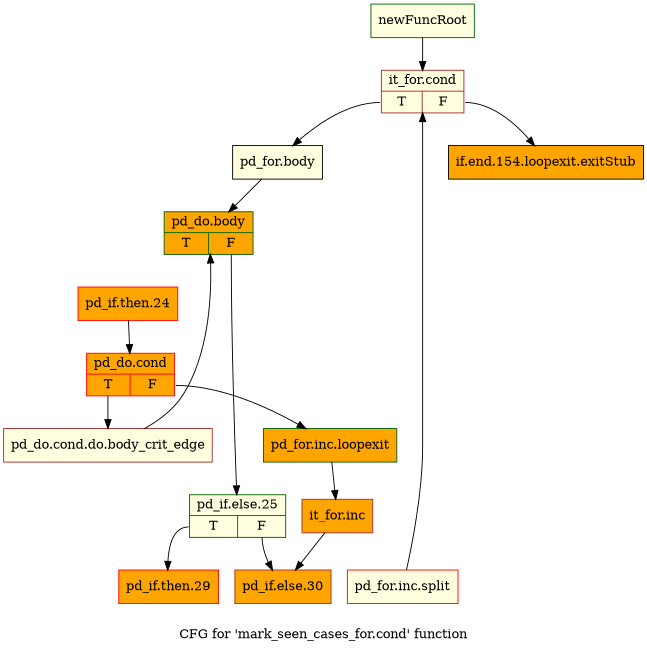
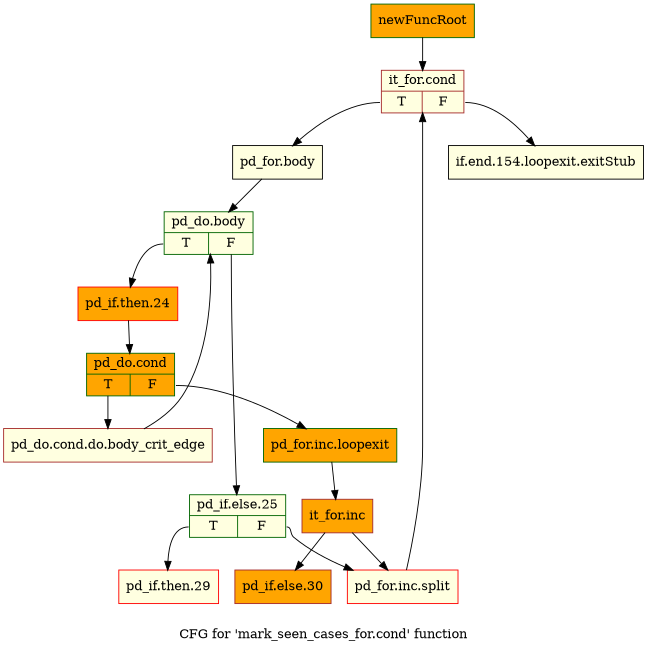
  digraph {
    label="CFG for 'mark_seen_cases_for.cond' function"
    node [color=darkgreen fillcolor=orange shape=record style=filled]
-   n1 [fillcolor=lightyellow label="{newFuncRoot}"]
+   n1 [label="{newFuncRoot}"]
    n2 [color=brown fillcolor=lightyellow label="{it_for.cond|{<s0>T|<s1>F}}"]
-   n3 [color=black label="{if.end.154.loopexit.exitStub}"]
+   n3 [color=black fillcolor=lightyellow label="{if.end.154.loopexit.exitStub}"]
    n4 [color=black fillcolor=lightyellow label="{pd_for.body}"]
-   n5 [label="{pd_do.body|{<s0>T|<s1>F}}"]
+   n5 [fillcolor=lightyellow label="{pd_do.body|{<s0>T|<s1>F}}"]
    n6 [color=red label="{pd_if.then.24}"]
    n7 [fillcolor=lightyellow label="{pd_if.else.25|{<s0>T|<s1>F}}"]
-   n8 [color=red label="{pd_do.cond|{<s0>T|<s1>F}}"]
-   n9 [color=red label="{pd_if.then.29}"]
+   n8 [label="{pd_do.cond|{<s0>T|<s1>F}}"]
+   n9 [color=red fillcolor=lightyellow label="{pd_if.then.29}"]
    n10 [color=brown label="{pd_if.else.30}"]
    n11 [color=brown fillcolor=lightyellow label="{pd_do.cond.do.body_crit_edge}"]
    n12 [label="{pd_for.inc.loopexit}"]
    n13 [color=brown label="{it_for.inc}"]
    n14 [color=red fillcolor=lightyellow label="{pd_for.inc.split}"]
    n1 -> n2
    n2 -> n3 [tailport=s1]
    n2 -> n4 [tailport=s0]
    n4 -> n5
+   n5 -> n6 [tailport=s0]
    n5 -> n7 [tailport=s1]
    n6 -> n8
    n7 -> n9 [tailport=s0]
-   n7 -> n10 [tailport=s1]
+   n7 -> n14 [tailport=s1]
    n8 -> n11 [tailport=s0]
    n8 -> n12 [tailport=s1]
    n11 -> n5
    n12 -> n13
    n13 -> n10
+   n13 -> n14
    n14 -> n2
  }
